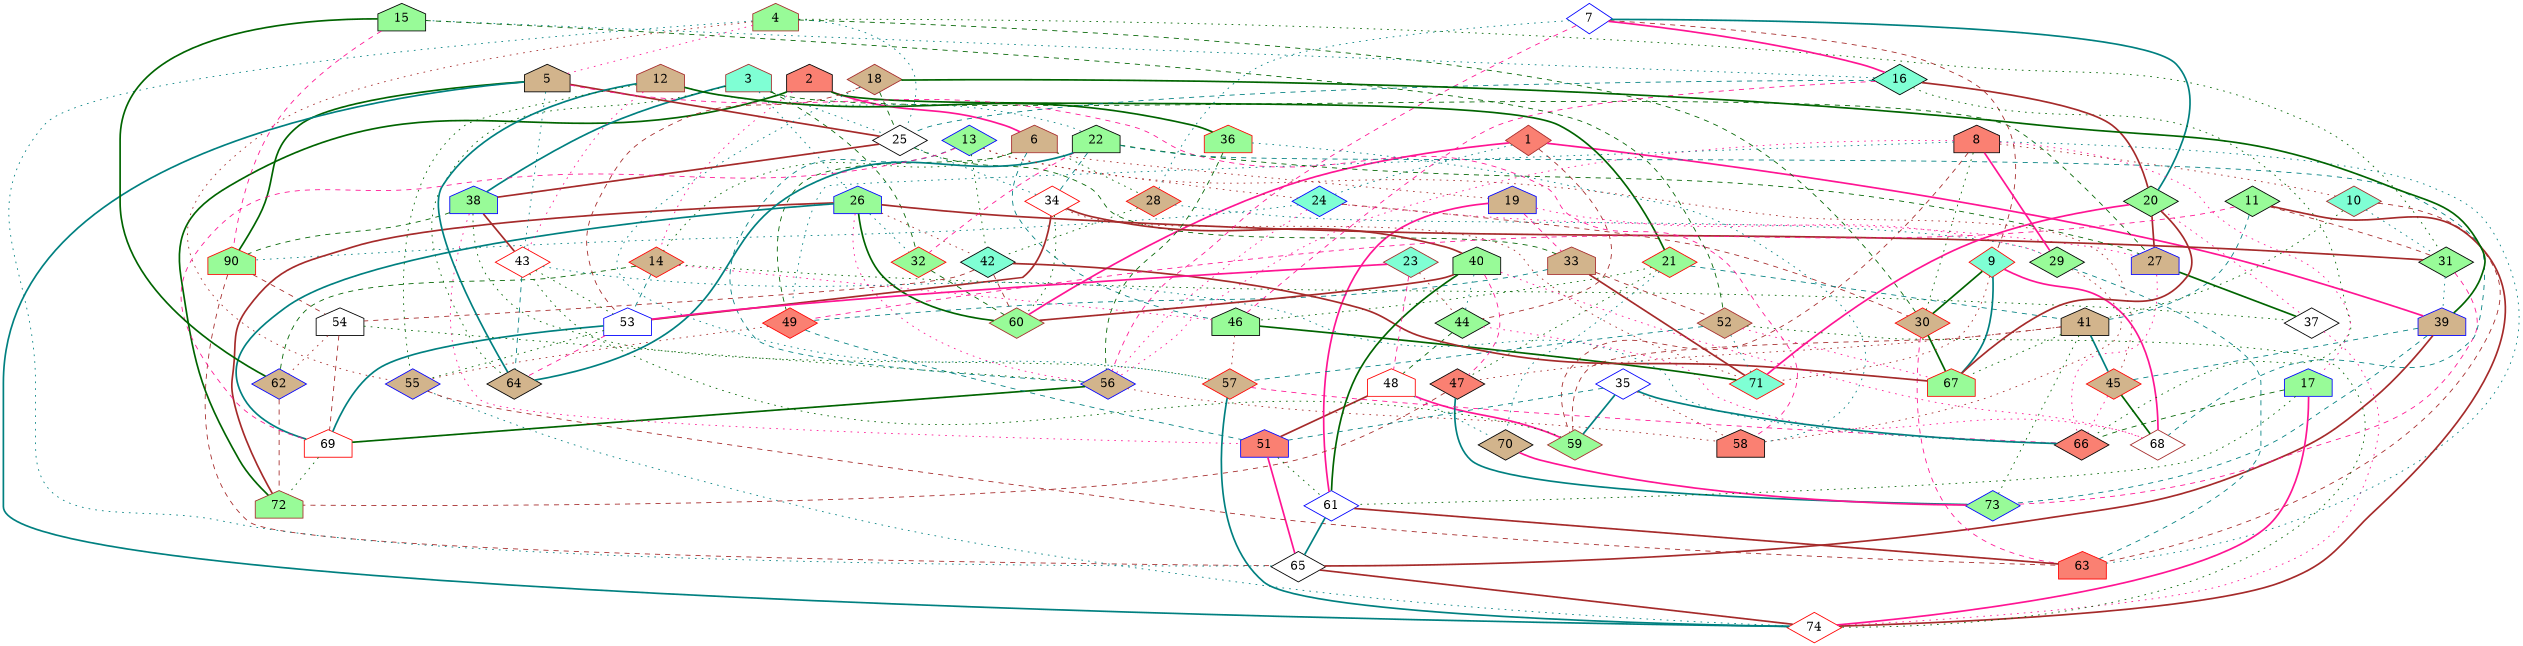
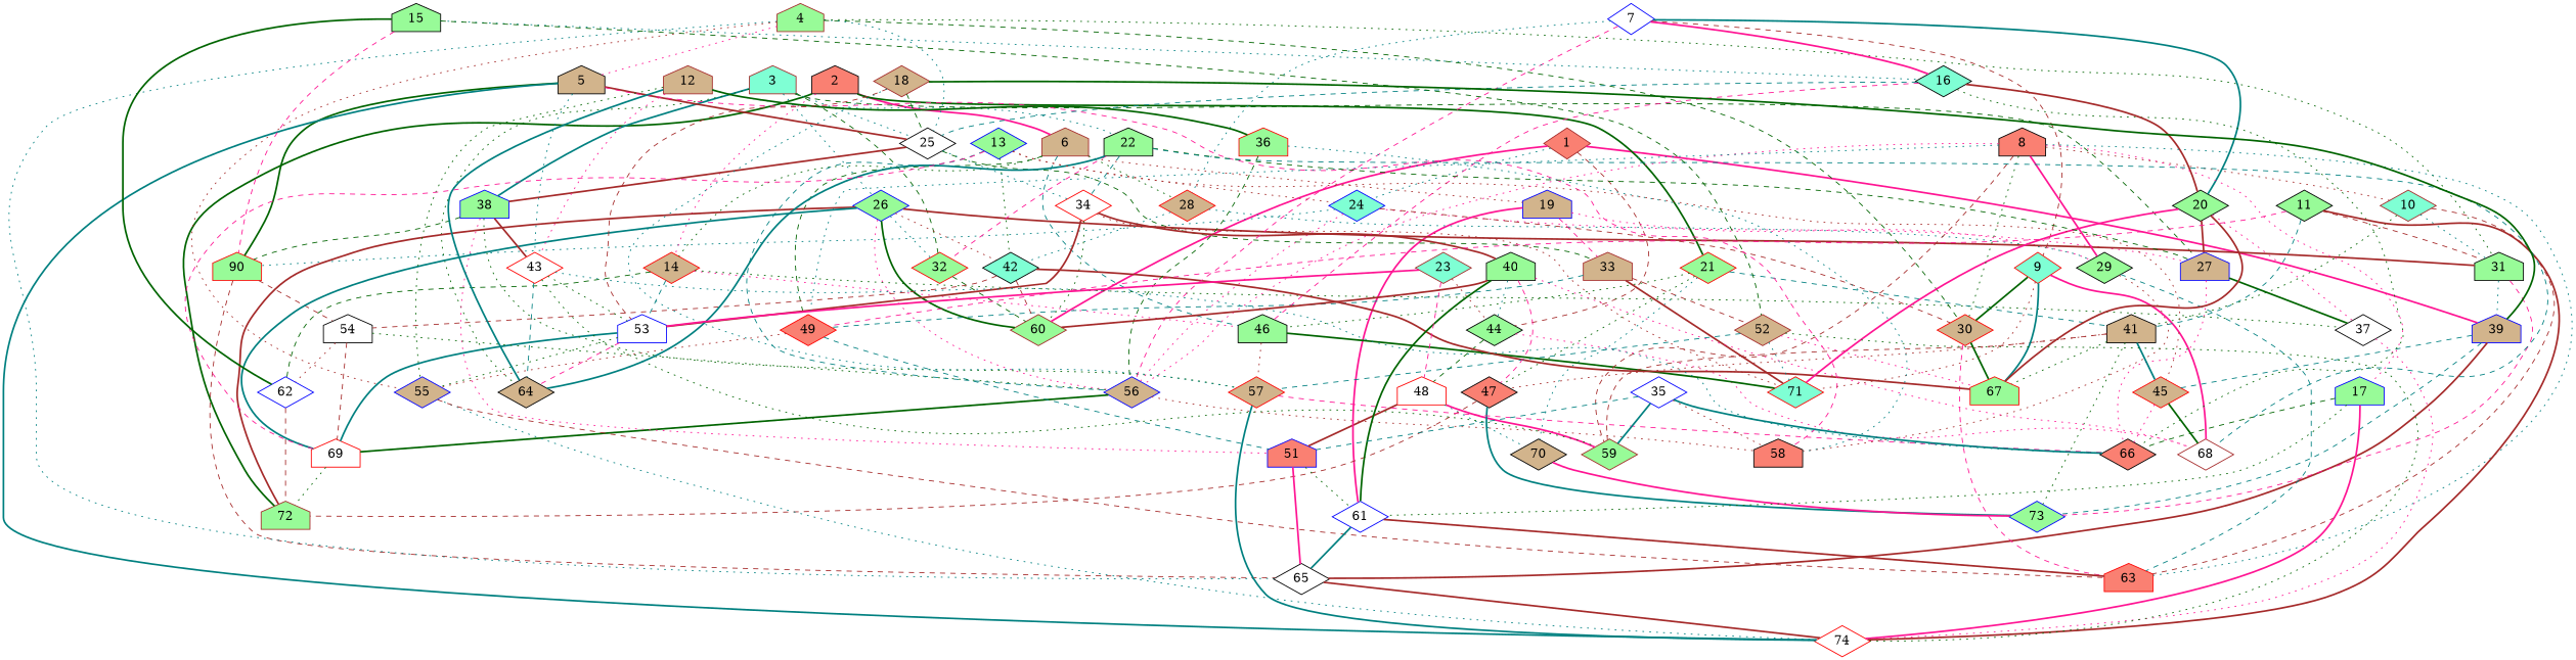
  graph {
    node [color=black fillcolor=palegreen shape=diamond style=filled]
    edge [color=teal style=dotted weight=1.0]
    1 [color=brown fillcolor=salmon]
    24 [color=blue fillcolor=aquamarine]
    39 [color=blue fillcolor=tan shape=house]
    44
    60 [color=brown]
    27 [color=blue fillcolor=tan shape=house]
    30 [color=red fillcolor=tan]
    n8 [color=red label=90 shape=house]
    56 [color=blue fillcolor=tan]
    65 [fillcolor=white]
    45 [color=red fillcolor=tan]
    73 [color=blue]
    68 [color=brown fillcolor=white]
    48 [color=red fillcolor=white shape=house]
    2 [fillcolor=salmon shape=house]
    6 [color=brown fillcolor=tan shape=house]
    14 [color=red fillcolor=tan]
    21 [color=red]
    72 [color=brown shape=house]
    19 [color=blue fillcolor=tan shape=house]
    28 [color=red fillcolor=tan]
    46 [shape=house]
    49 [color=red fillcolor=salmon]
    37 [fillcolor=white]
    53 [color=blue fillcolor=white shape=house]
-   62 [color=blue fillcolor=tan]
+   62 [color=blue fillcolor=white]
    41 [fillcolor=tan shape=house]
    47 [fillcolor=salmon]
    70 [fillcolor=tan]
    3 [color=brown fillcolor=aquamarine shape=house]
    25 [fillcolor=white]
-   26 [color=blue shape=house]
+   26 [color=blue]
    32 [color=red]
    38 [color=blue shape=house]
    64 [fillcolor=tan]
    33 [color=brown fillcolor=tan shape=house]
    34 [color=red fillcolor=white]
-   31
+   31 [shape=house]
    42 [fillcolor=aquamarine]
    69 [color=red fillcolor=white shape=house]
    66 [fillcolor=salmon]
    43 [color=red fillcolor=white]
    57 [color=red fillcolor=tan]
    51 [color=blue fillcolor=salmon shape=house]
    4 [color=brown shape=house]
    5 [fillcolor=tan shape=house]
    55 [color=blue fillcolor=tan]
    58 [fillcolor=salmon shape=house]
    74 [color=red fillcolor=white]
    63 [color=red fillcolor=salmon shape=house]
    67 [color=red shape=house]
    59 [color=brown]
    54 [fillcolor=white shape=house]
    29
    61 [color=blue fillcolor=white]
    71 [color=red fillcolor=aquamarine]
    7 [color=blue fillcolor=white]
    9 [color=red fillcolor=aquamarine]
    16 [fillcolor=aquamarine]
    20
    8 [fillcolor=salmon shape=house]
    10 [color=brown fillcolor=aquamarine]
    17 [color=blue shape=house]
    11
    12 [color=brown fillcolor=tan shape=house]
    22 [shape=house]
    36 [color=red shape=house]
    13 [color=blue]
    15 [shape=house]
    52 [color=brown fillcolor=tan]
    18 [color=brown fillcolor=tan]
    40 [shape=house]
    23 [color=brown fillcolor=aquamarine]
    35 [color=blue fillcolor=white]
    1 -- 24
    1 -- 39 [color=deeppink style=bold]
    1 -- 44 [color=brown style=dashed]
    1 -- 60 [color=deeppink style=bold]
    24 -- 27 [color=deeppink]
    24 -- 30 [color=brown style=dashed]
    24 -- n8
    24 -- 56 [color=deeppink]
    39 -- 65 [color=brown style=bold]
    39 -- 45 [style=dashed]
    39 -- 73 [style=dashed]
    44 -- 68 [color=deeppink]
    44 -- 48 [color=darkgreen style=dashed weight=2.0]
    27 -- 37 [color=darkgreen style=bold]
    27 -- 66 [color=deeppink]
    30 -- 63 [color=deeppink style=dashed]
    30 -- 67 [color=darkgreen style=bold]
    n8 -- 65 [color=brown style=dashed]
    n8 -- 54 [color=brown style=dashed]
    56 -- 69 [color=darkgreen style=bold]
    56 -- 58 [color=brown]
    65 -- 74 [color=brown style=bold]
    45 -- 68 [color=darkgreen style=bold]
    45 -- 66 [color=deeppink]
    48 -- 70
    48 -- 51 [color=brown style=bold]
    48 -- 59 [color=deeppink style=bold]
    2 -- 6 [color=deeppink style=bold]
    2 -- 14 [color=deeppink]
    2 -- 21 [color=darkgreen style=bold]
    2 -- 72 [color=darkgreen style=bold]
    6 -- 14 [color=darkgreen]
    6 -- 19 [color=brown]
    6 -- 28 [color=darkgreen]
    6 -- 46 [style=dashed]
    6 -- 49 [color=darkgreen style=dashed]
    14 -- 46 [color=deeppink]
    14 -- 37 [color=darkgreen]
    14 -- 53 [style=dashed]
    14 -- 62 [color=darkgreen style=dashed]
    21 -- 46 [color=darkgreen]
    21 -- 41 [style=dashed]
    21 -- 47 [color=darkgreen weight=2.0]
    21 -- 70
    19 -- 33 [color=deeppink style=dashed weight=2.0]
    19 -- 29 [color=deeppink weight=2.0]
    19 -- 61 [color=deeppink style=bold]
-   28 -- 42 [color=darkgreen]
+   28 -- 42
    28 -- 29
    46 -- 57 [color=brown]
    46 -- 71 [color=darkgreen style=bold]
    49 -- 51 [style=dashed]
    49 -- 55 [color=brown]
    37 -- 74 [color=deeppink]
    53 -- 64 [color=deeppink style=dashed weight=2.0]
    53 -- 69 [style=bold]
    53 -- 55 [color=darkgreen]
    62 -- 72 [color=brown style=dashed weight=2.0]
    41 -- 45 [style=bold]
    41 -- 73 [color=darkgreen]
    41 -- 47 [color=brown]
    41 -- 67 [color=darkgreen]
    41 -- 59 [color=brown style=dashed]
    47 -- 73 [style=bold]
    47 -- 72 [color=brown style=dashed]
    70 -- 73 [color=deeppink style=bold weight=2.0]
    3 -- 27 [color=darkgreen style=dashed]
    3 -- 25
    3 -- 26
    3 -- 32 [color=darkgreen style=dashed]
    3 -- 38 [style=bold]
    3 -- 64 [color=darkgreen]
    25 -- 38 [color=brown style=bold]
    25 -- 33 [color=darkgreen style=dashed]
    25 -- 34
    26 -- 60 [color=darkgreen style=bold]
    26 -- 56 [color=deeppink]
    26 -- 72 [color=brown style=bold]
    26 -- 32
    26 -- 31 [color=brown style=bold]
    26 -- 42 [color=brown]
    26 -- 69 [style=bold]
    32 -- 60 [color=darkgreen style=dashed]
    38 -- n8 [color=darkgreen style=dashed]
    38 -- 43 [color=brown style=bold]
    38 -- 57 [color=darkgreen]
    38 -- 51 [color=deeppink]
    33 -- 49 [style=dashed]
    33 -- 71 [color=brown style=bold]
    33 -- 52 [color=brown style=dashed]
    34 -- 60 [color=darkgreen]
    34 -- 53 [color=brown style=bold]
    34 -- 71 [color=brown]
    34 -- 40 [color=brown style=bold]
    31 -- 39
    31 -- 73 [color=deeppink style=dashed]
    42 -- 60 [color=brown style=dashed]
    42 -- 67 [color=brown style=bold]
    42 -- 54 [color=brown style=dashed]
    69 -- 72 [color=darkgreen]
    43 -- 53 [color=darkgreen]
    43 -- 64 [style=dashed]
    43 -- 66
    43 -- 59 [color=darkgreen weight=2.0]
    57 -- 66 [color=deeppink style=dashed]
    57 -- 74 [style=bold]
    51 -- 65 [color=deeppink style=bold]
    51 -- 61 [color=darkgreen]
    4 -- 30 [color=darkgreen style=dashed]
    4 -- 65
    4 -- 25
    4 -- 31 [color=darkgreen]
    4 -- 5 [color=deeppink]
    4 -- 55 [color=brown]
    5 -- n8 [color=darkgreen style=bold]
    5 -- 25 [color=brown style=bold]
    5 -- 43
    5 -- 58 [color=deeppink style=dashed]
    5 -- 74 [style=bold]
    55 -- 74
    55 -- 63 [color=brown style=dashed]
    54 -- 56 [color=darkgreen]
    54 -- 62 [color=brown weight=2.0]
    54 -- 69 [color=brown style=dashed]
    29 -- 58 [color=brown]
    29 -- 63 [style=dashed]
    61 -- 65 [style=bold]
    61 -- 63 [color=brown style=bold]
    7 -- 56 [color=deeppink style=dashed weight=2.0]
    7 -- 28
    7 -- 9 [color=brown style=dashed]
    7 -- 16 [color=deeppink style=bold]
    7 -- 20 [style=bold]
    9 -- 30 [color=darkgreen style=bold]
    9 -- 68 [color=deeppink style=bold weight=2.0]
    9 -- 67 [style=bold]
    9 -- 71 [color=brown]
    16 -- 46 [color=deeppink style=dashed]
    16 -- 25 [style=dashed]
    16 -- 66 [color=darkgreen]
    16 -- 20 [color=brown style=bold]
    20 -- 27 [color=brown style=bold]
    20 -- 37 [color=deeppink]
    20 -- 67 [color=brown style=bold]
    20 -- 71 [color=deeppink style=bold]
    8 -- 30 [color=darkgreen]
    8 -- 56 [color=deeppink]
    8 -- 49
    8 -- 63
    8 -- 59 [color=brown style=dashed]
    8 -- 29 [color=deeppink style=bold]
    8 -- 10 [color=brown]
    8 -- 17 [color=deeppink]
    10 -- 41 [color=darkgreen]
    10 -- 31
    10 -- 63 [color=brown style=dashed]
    17 -- 66 [color=darkgreen style=dashed]
    17 -- 74 [color=deeppink style=bold]
    17 -- 61 [color=darkgreen]
    11 -- 49 [color=deeppink style=dashed]
    11 -- 41 [style=dashed]
    11 -- 31 [color=brown style=dashed]
    11 -- 74 [color=brown style=bold]
    12 -- 64 [style=bold]
    12 -- 43 [color=deeppink]
    12 -- 55 [color=darkgreen]
    12 -- 22
    12 -- 36 [color=darkgreen style=bold weight=2.0]
    22 -- 27 [color=darkgreen style=dashed]
    22 -- 68 [style=dashed]
    22 -- 32 [color=deeppink style=dashed]
    22 -- 64 [style=bold]
    22 -- 34 [style=dashed]
    36 -- 56 [color=darkgreen style=dashed]
    36 -- 58
    13 -- 24 [color=brown]
    13 -- 56 [style=dashed]
    13 -- 45 [color=brown weight=2.0]
    13 -- 42 [color=darkgreen]
    13 -- 69 [color=deeppink style=dashed]
    15 -- n8 [color=deeppink style=dashed]
    15 -- 62 [color=darkgreen style=bold]
    15 -- 16
    15 -- 52 [color=darkgreen style=dashed]
    52 -- 57 [style=dashed]
    52 -- 74 [color=darkgreen]
    52 -- 67 [color=deeppink]
    52 -- 71
    18 -- 39 [color=darkgreen style=bold]
    18 -- 53 [color=brown style=dashed]
    18 -- 25 [color=darkgreen style=dashed]
    18 -- 57
    40 -- 44
    40 -- 60 [color=brown style=bold]
    40 -- 68 [color=deeppink]
    40 -- 47 [color=deeppink style=dashed]
    40 -- 61 [color=darkgreen style=bold]
    23 -- 44 [color=brown]
    23 -- 48 [color=deeppink style=dashed]
    23 -- 53 [color=deeppink style=bold weight=2.0]
    35 -- 66 [style=bold weight=2.0]
    35 -- 51 [style=dashed]
    35 -- 58 [color=brown weight=2.0]
    35 -- 59 [style=bold]
  }
